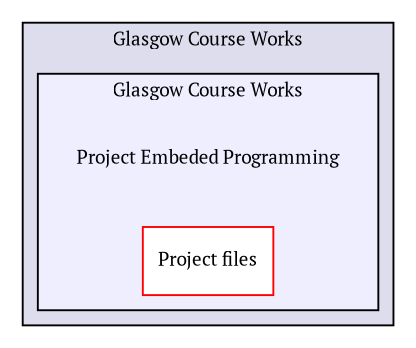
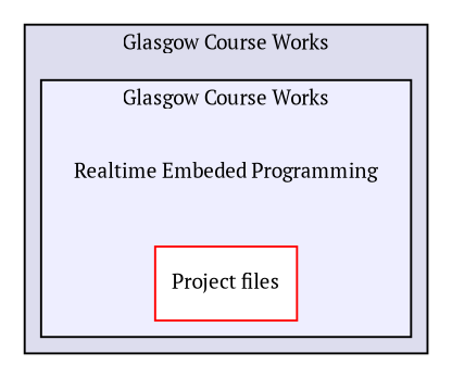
  digraph {
    compound=true
    rankdir=LR
    fontname="PT Serif"
    node [fontname="PT Serif" fontsize=10]
-   n1 [label="Project Embeded Programming" shape=plaintext]
+   n1 [label="Realtime Embeded Programming" shape=plaintext]
    n2 [color=red fillcolor=white label="Project files" shape=box style=filled]
    subgraph cluster_1 {
      bgcolor="#ddddee"
      fontsize=10
      label="Glasgow Course Works"
      pencolor=black
      subgraph cluster_2 {
        bgcolor="#eeeeff"
        fontsize=10
        pencolor=black
        n1
        n2
      }
    }
  }
